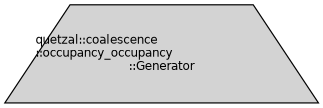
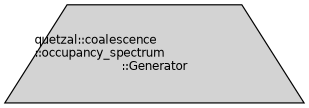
  digraph {
    rankdir=LR
-   n1 [color=black fillcolor=lightgrey fontname=Helvetica fontsize=10 height=0.2 label="quetzal::coalescence\l::occupancy_occupancy\l::Generator" shape=trapezium style=filled width=0.4]
+   n1 [color=black fillcolor=lightgrey fontname=Helvetica fontsize=10 height=0.2 label="quetzal::coalescence\l::occupancy_spectrum\l::Generator" shape=trapezium style=filled width=0.4]
  }
